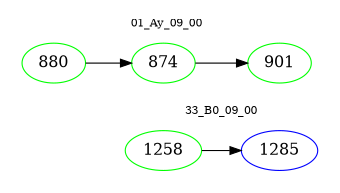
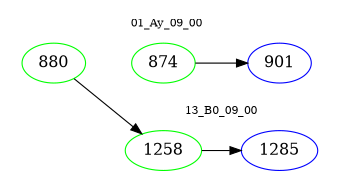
  digraph {
    rankdir=LR
    node [color=green]
    edge [color=black]
    n1 [label=880]
    n2 [label=874]
-   n3 [label=901]
+   n3 [color=blue label=901]
    n4 [label=1258]
    n5 [color=blue label=1285]
    subgraph cluster_1 {
      color=white
      fontsize=10
      label="01_Ay_09_00"
      n1
      n2
      n3
    }
    subgraph cluster_2 {
      color=white
      fontsize=10
-     label="33_B0_09_00"
+     label="13_B0_09_00"
      n4
      n5
    }
-   n1 -> n2
+   n1 -> n4
    n2 -> n3
    n4 -> n5
  }
